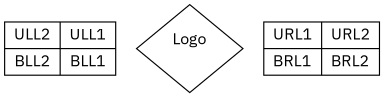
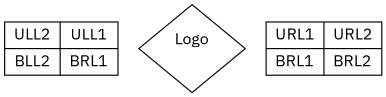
  digraph {
    fontname="IBM Plex Sans"
    node [shape=record fontname="IBM Plex Sans"]
-   n1 [label="{ ULL2 | BLL2 } | { ULL1 | BLL1 }"]
+   n1 [label="{ ULL2 | BLL2 } | { ULL1 | BRL1 }"]
    n2 [label="Logo\n " shape=diamond]
    n3 [label="{ URL1 | BRL1 } | { URL2 | BRL2 }"]
  }
